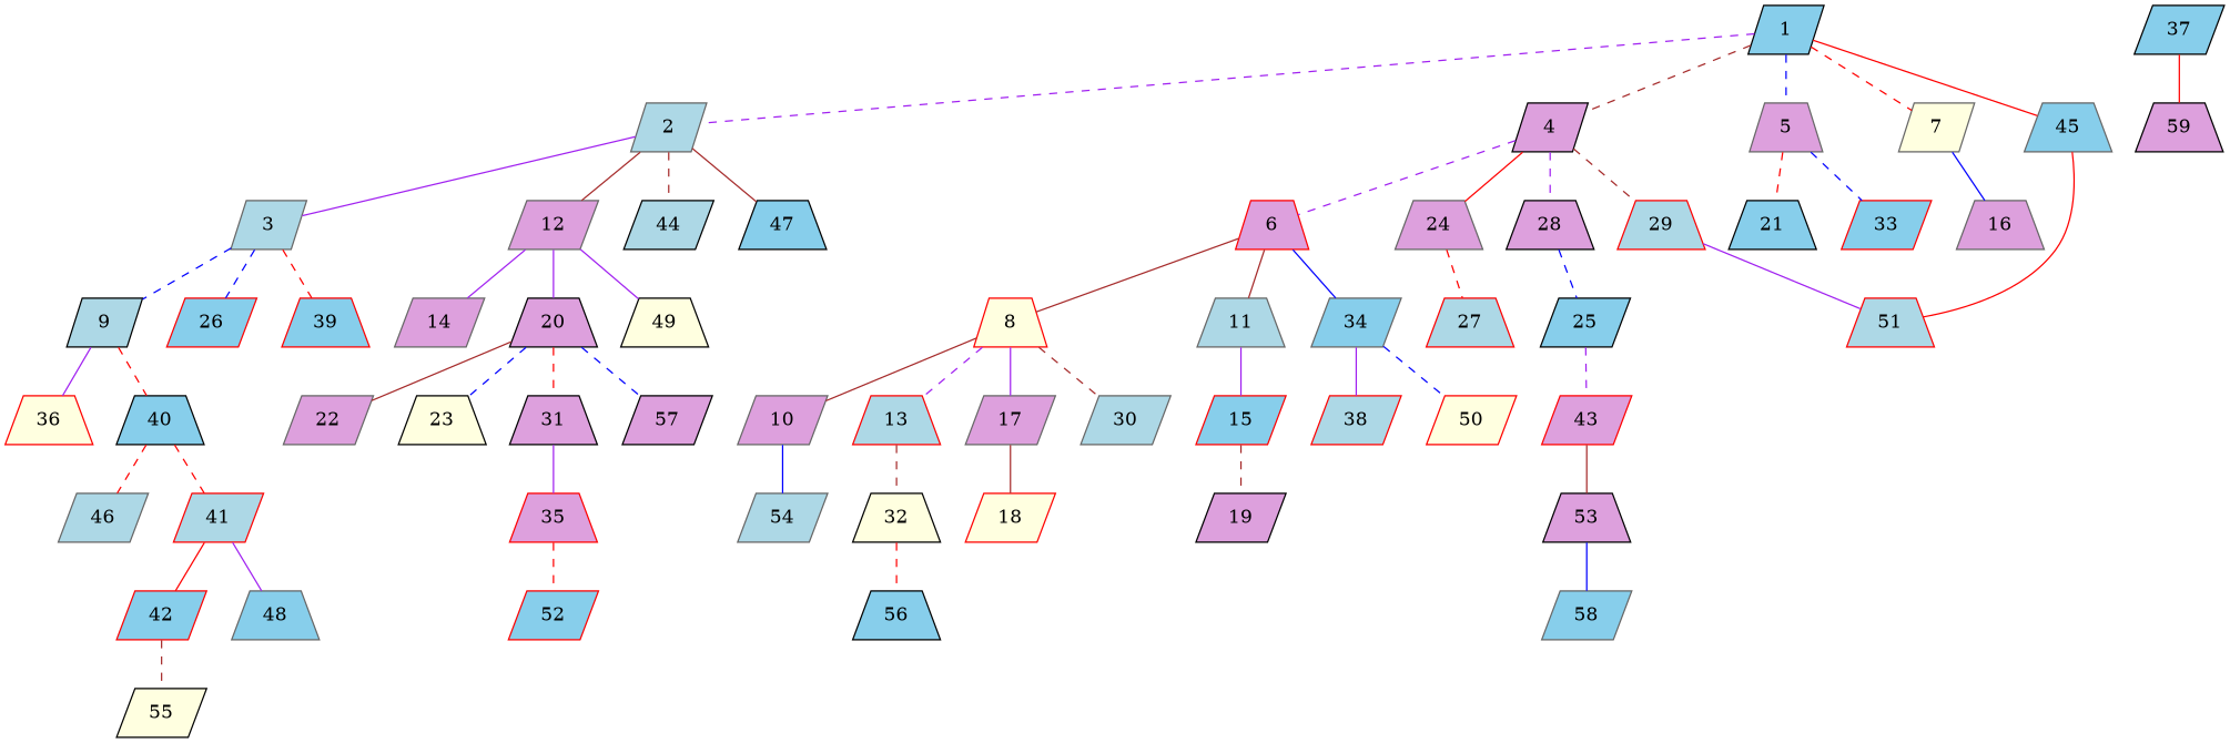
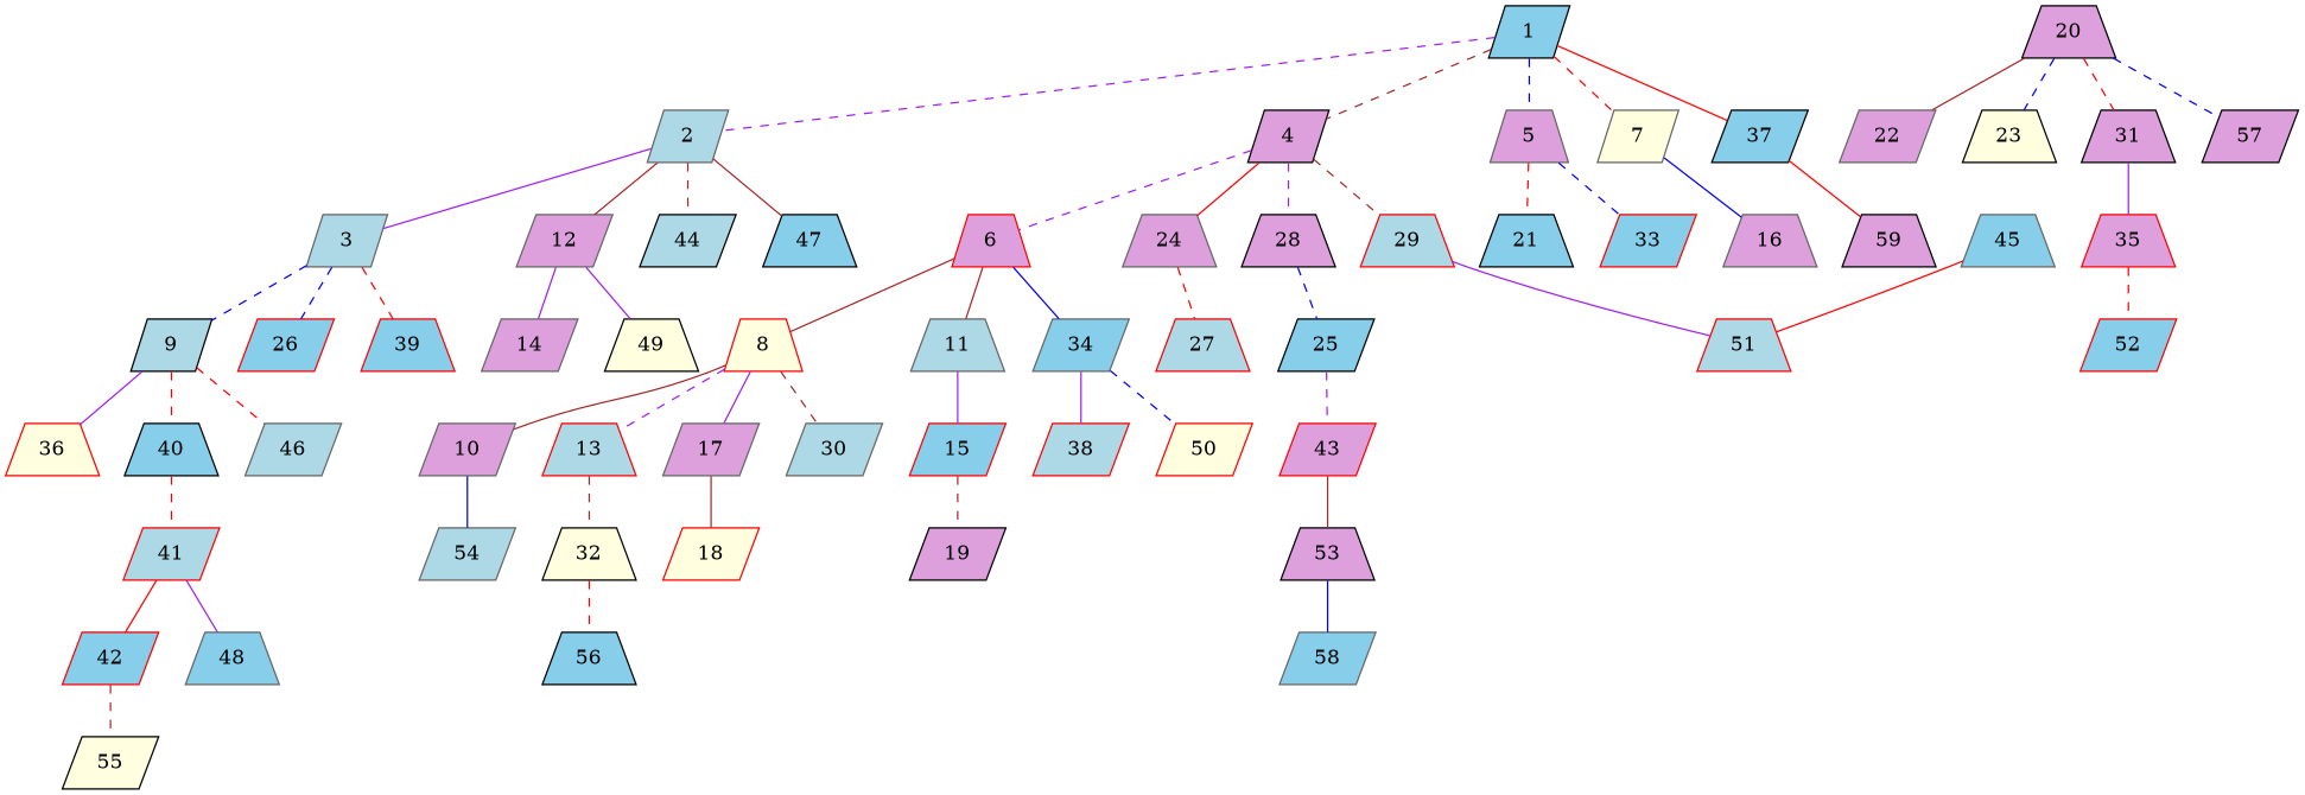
  graph {
    node [color=black fillcolor=plum shape=parallelogram style=filled]
    edge [color=purple style=dashed]
    1 [fillcolor=skyblue]
    2 [color=gray40 fillcolor=lightblue]
    4
    5 [color=gray40 shape=trapezium]
    7 [color=gray40 fillcolor=lightyellow]
    37 [fillcolor=skyblue]
    3 [color=gray40 fillcolor=lightblue]
    12 [color=gray40]
    44 [fillcolor=lightblue]
    47 [fillcolor=skyblue shape=trapezium]
    6 [color=red shape=trapezium]
    24 [color=gray40 shape=trapezium]
    28 [shape=trapezium]
    29 [color=red fillcolor=lightblue shape=trapezium]
    21 [fillcolor=skyblue shape=trapezium]
    33 [color=red fillcolor=skyblue]
    16 [color=gray40 shape=trapezium]
    59 [shape=trapezium]
    9 [fillcolor=lightblue]
    26 [color=red fillcolor=skyblue]
    39 [color=red fillcolor=skyblue shape=trapezium]
    14 [color=gray40]
    20 [shape=trapezium]
    49 [fillcolor=lightyellow shape=trapezium]
    36 [color=red fillcolor=lightyellow shape=trapezium]
    40 [fillcolor=skyblue shape=trapezium]
    46 [color=gray40 fillcolor=lightblue]
    8 [color=red fillcolor=lightyellow shape=trapezium]
    11 [color=gray40 fillcolor=lightblue shape=trapezium]
    34 [color=gray40 fillcolor=skyblue]
    27 [color=red fillcolor=lightblue shape=trapezium]
    25 [fillcolor=skyblue]
    51 [color=red fillcolor=lightblue shape=trapezium]
    10 [color=gray40]
    13 [color=red fillcolor=lightblue shape=trapezium]
    17 [color=gray40]
    30 [color=gray40 fillcolor=lightblue]
    15 [color=red fillcolor=skyblue]
    38 [color=red fillcolor=lightblue]
    50 [color=red fillcolor=lightyellow]
    54 [color=gray40 fillcolor=lightblue]
    32 [fillcolor=lightyellow shape=trapezium]
    18 [color=red fillcolor=lightyellow]
    41 [color=red fillcolor=lightblue]
    19
    22 [color=gray40]
    23 [fillcolor=lightyellow shape=trapezium]
    31 [shape=trapezium]
    57
    56 [fillcolor=skyblue shape=trapezium]
    35 [color=red shape=trapezium]
    43 [color=red]
    53 [shape=trapezium]
    45 [color=gray40 fillcolor=skyblue shape=trapezium]
    52 [color=red fillcolor=skyblue]
    42 [color=red fillcolor=skyblue]
    48 [color=gray40 fillcolor=skyblue shape=trapezium]
    55 [fillcolor=lightyellow]
    58 [color=gray40 fillcolor=skyblue]
    1 -- 2
    1 -- 4 [color=brown]
    1 -- 5 [color=blue]
    1 -- 7 [color=red]
-   1 -- 45 [color=red style=solid]
+   1 -- 37 [color=red style=solid]
    2 -- 3 [style=solid]
    2 -- 12 [color=brown style=solid]
    2 -- 44 [color=brown]
    2 -- 47 [color=brown style=solid]
    4 -- 6
    4 -- 24 [color=red style=solid]
    4 -- 28
    4 -- 29 [color=brown]
    5 -- 21 [color=red]
    5 -- 33 [color=blue]
    7 -- 16 [color=blue style=solid]
    37 -- 59 [color=red style=solid]
    3 -- 9 [color=blue]
    3 -- 26 [color=blue]
    3 -- 39 [color=red]
    12 -- 14 [style=solid]
-   12 -- 20 [style=solid]
    12 -- 49 [style=solid]
    6 -- 8 [color=brown style=solid]
    6 -- 11 [color=brown style=solid]
    6 -- 34 [color=blue style=solid]
    24 -- 27 [color=red]
    28 -- 25 [color=blue]
    29 -- 51 [style=solid]
    9 -- 36 [style=solid]
    9 -- 40 [color=red]
-   40 -- 46 [color=red]
+   9 -- 46 [color=red]
    20 -- 22 [color=brown style=solid]
    20 -- 23 [color=blue]
    20 -- 31 [color=red]
    20 -- 57 [color=blue]
    40 -- 41 [color=red]
    8 -- 10 [color=brown style=solid]
    8 -- 13
    8 -- 17 [style=solid]
    8 -- 30 [color=brown]
    11 -- 15 [style=solid]
    34 -- 38 [style=solid]
    34 -- 50 [color=blue]
    25 -- 43
    10 -- 54 [color=blue style=solid]
    13 -- 32 [color=brown]
    17 -- 18 [color=brown style=solid]
    15 -- 19 [color=brown]
    32 -- 56 [color=red]
    41 -- 42 [color=red style=solid]
    41 -- 48 [style=solid]
    31 -- 35 [style=solid]
    35 -- 52 [color=red]
    43 -- 53 [color=brown style=solid]
    53 -- 58 [color=blue style=solid]
    45 -- 51 [color=red style=solid]
    42 -- 55 [color=brown]
  }
